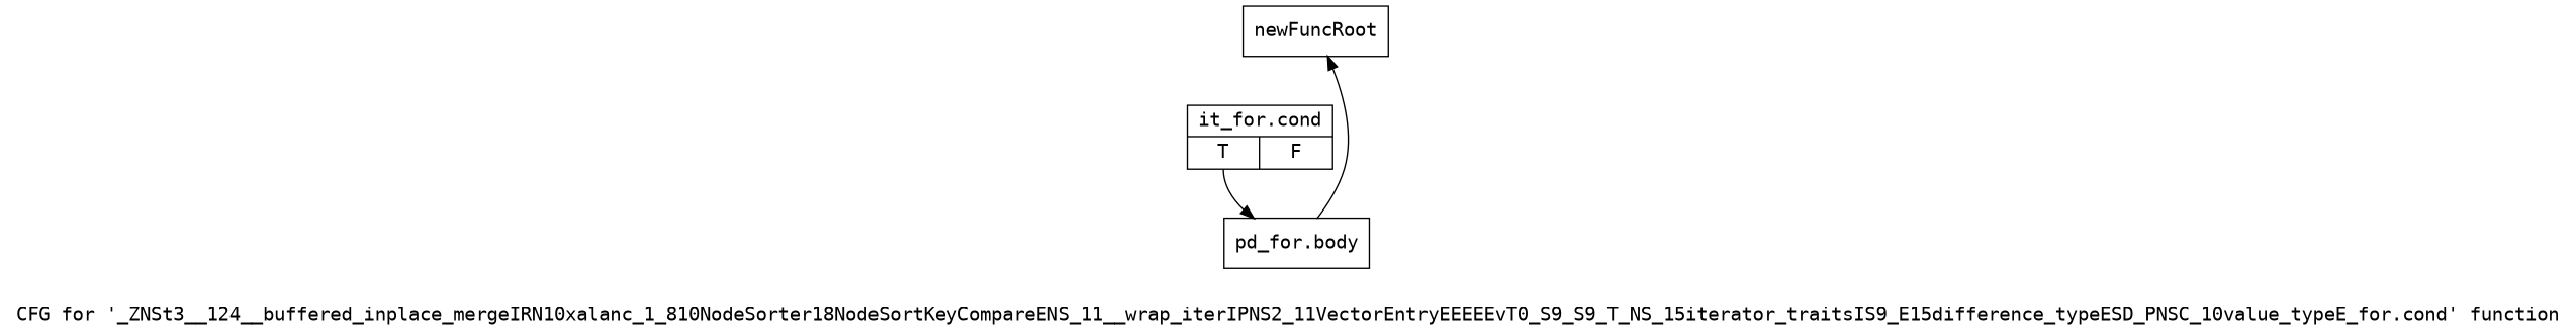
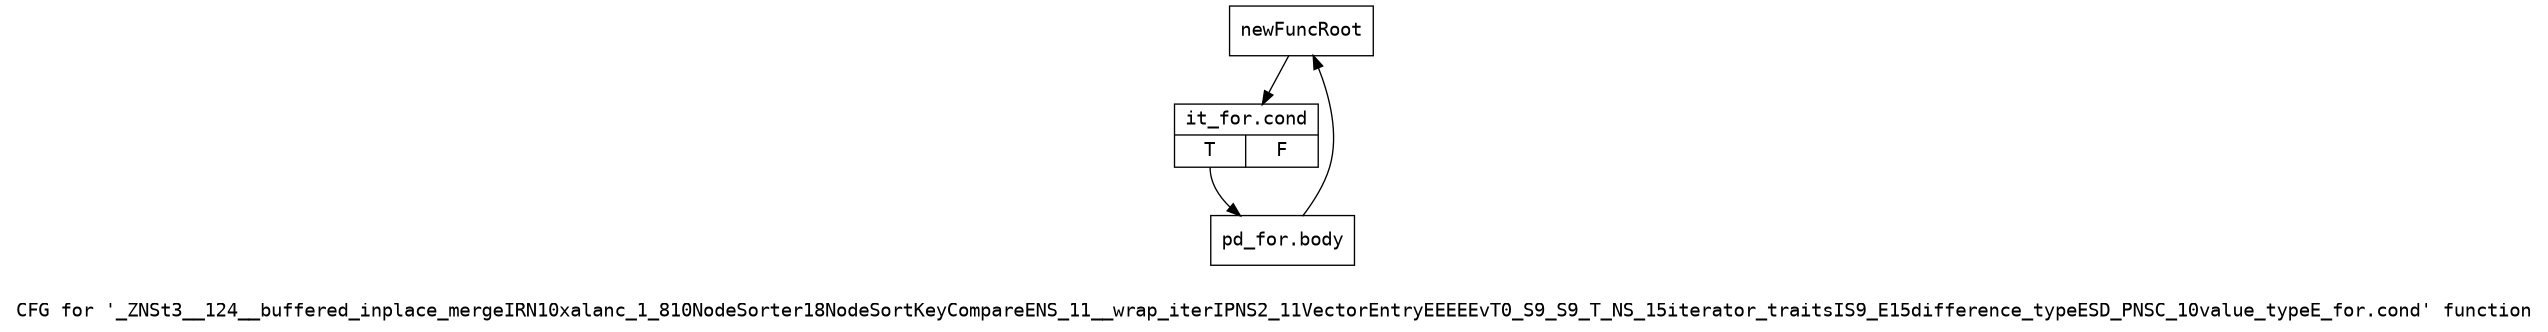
  digraph {
    fontname="DejaVu Sans Mono"
    label="CFG for '_ZNSt3__124__buffered_inplace_mergeIRN10xalanc_1_810NodeSorter18NodeSortKeyCompareENS_11__wrap_iterIPNS2_11VectorEntryEEEEEvT0_S9_S9_T_NS_15iterator_traitsIS9_E15difference_typeESD_PNSC_10value_typeE_for.cond' function"
    node [fontname="DejaVu Sans Mono" shape=record]
    edge [fontname="DejaVu Sans Mono"]
    n1 [label="{newFuncRoot}"]
    n2 [label="{it_for.cond|{<s0>T|<s1>F}}"]
    n3 [label="{pd_for.body}"]
+   n1 -> n2
    n2 -> n3 [tailport=s0]
    n3 -> n1
  }
